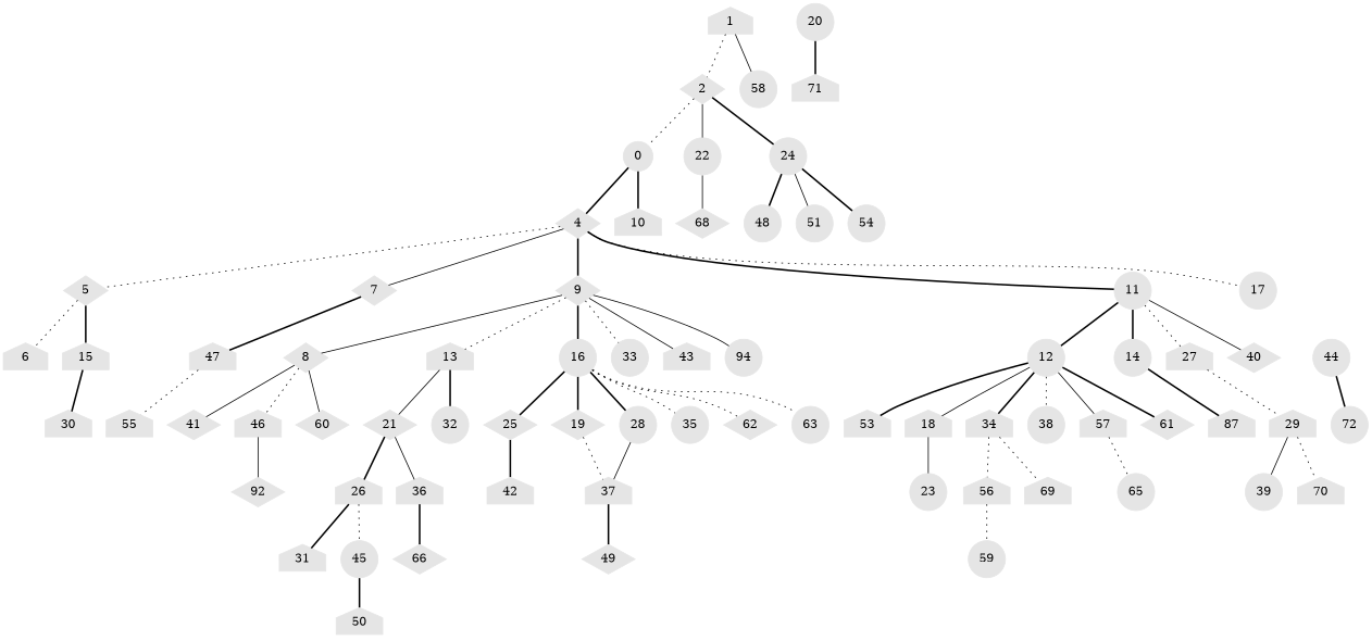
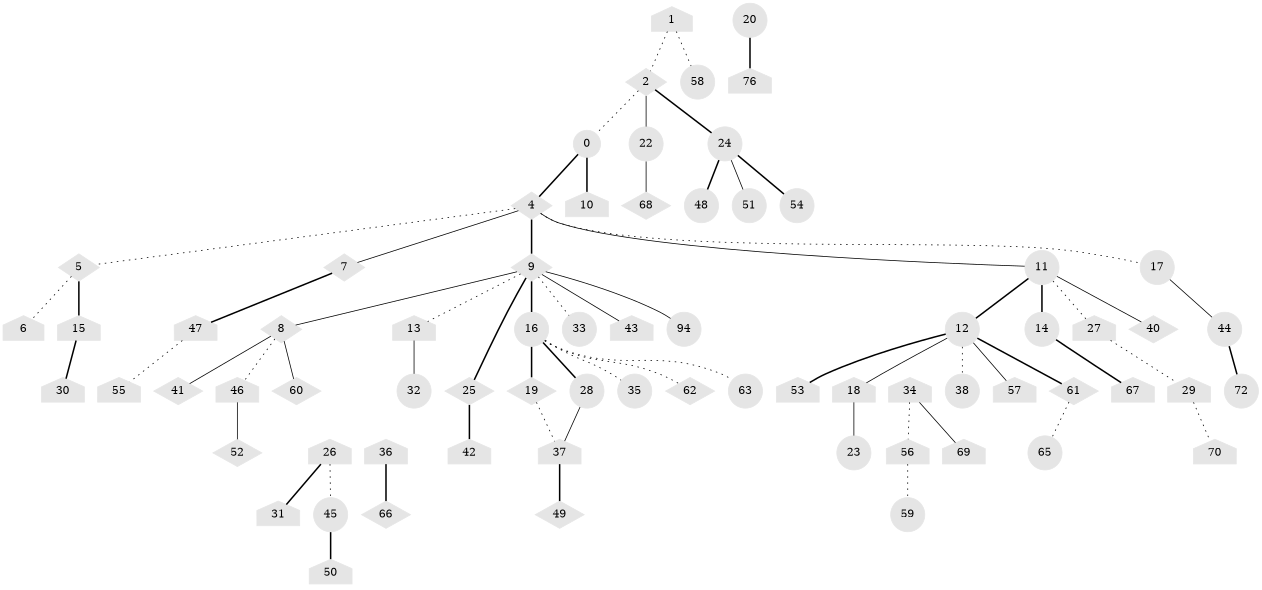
  graph {
    node [color=gray90 shape=house style=filled]
    edge [style=bold]
    2 [shape=diamond]
    1
    58 [shape=circle]
    n4 [label=0 shape=circle]
    22 [shape=circle]
    24 [shape=circle]
    4 [shape=diamond]
    10
    68 [shape=diamond]
    48 [shape=circle]
    51 [shape=circle]
    54 [shape=circle]
    5 [shape=diamond]
    7 [shape=diamond]
    9 [shape=diamond]
    11 [shape=circle]
    17 [shape=circle]
    6
    15
    47
    8 [shape=diamond]
    41 [shape=diamond]
    46
    60 [shape=diamond]
    13
    16 [shape=circle]
    25 [shape=diamond]
    33 [shape=circle]
    43
    n30 [label=94 shape=circle]
    12 [shape=circle]
    14 [shape=circle]
    27
    40 [shape=diamond]
    44 [shape=circle]
    30
    55
-   52 [shape=diamond label=92]
-   21 [shape=diamond]
+   52 [shape=diamond]
    32 [shape=circle]
    19 [shape=diamond]
    28 [shape=circle]
    35 [shape=circle]
    62 [shape=diamond]
    63 [shape=circle]
    42
    53
    18
    34
    38 [shape=circle]
    57
    61 [shape=diamond]
-   67 [label=87]
+   67
    29
    23 [shape=circle]
    56
    69
    65 [shape=circle]
    26
    36
    37
    72 [shape=circle]
    20 [shape=circle]
-   71
+   71 [label=76]
    31
    45 [shape=circle]
    66 [shape=diamond]
    50
-   39 [shape=circle]
    70
    49 [shape=diamond]
    59 [shape=circle]
    2 -- n4 [style=dotted]
    2 -- 22 [style=solid]
    2 -- 24
    1 -- 2 [style=dotted]
-   1 -- 58 [style=solid]
+   1 -- 58 [style=dotted]
    n4 -- 4
    n4 -- 10
    22 -- 68 [style=solid]
    24 -- 48
    24 -- 51 [style=solid]
    24 -- 54
    4 -- 5 [style=dotted]
    4 -- 7 [style=solid]
    4 -- 9
-   4 -- 11
+   4 -- 11 [style=solid]
    4 -- 17 [style=dotted]
    5 -- 6 [style=dotted]
    5 -- 15
    7 -- 47
    9 -- 8 [style=solid]
    9 -- 13 [style=dotted]
    9 -- 16
-   16 -- 25
+   9 -- 25
    9 -- 33 [style=dotted]
    9 -- 43 [style=solid]
    9 -- n30 [style=solid]
    11 -- 12
    11 -- 14
    11 -- 27 [style=dotted]
    11 -- 40 [style=solid]
+   17 -- 44 [style=solid]
    15 -- 30
    47 -- 55 [style=dotted]
    8 -- 41 [style=solid]
    8 -- 46 [style=dotted]
    8 -- 60 [style=solid]
    46 -- 52 [style=solid]
-   13 -- 21 [style=solid]
-   13 -- 32
+   13 -- 32 [style=solid]
    16 -- 19
    16 -- 28
    16 -- 35 [style=dotted]
    16 -- 62 [style=dotted]
    16 -- 63 [style=dotted]
    25 -- 42
    12 -- 53
    12 -- 18 [style=solid]
-   12 -- 34
    12 -- 38 [style=dotted]
    12 -- 57 [style=solid]
    12 -- 61
    14 -- 67
    27 -- 29 [style=dotted]
    44 -- 72
-   21 -- 26
-   21 -- 36 [style=solid]
    19 -- 37 [style=dotted]
    28 -- 37 [style=solid]
    18 -- 23 [style=solid]
    34 -- 56 [style=dotted]
-   34 -- 69 [style=dotted]
-   57 -- 65 [style=dotted]
-   29 -- 39 [style=solid]
+   34 -- 69 [style=solid]
+   61 -- 65 [style=dotted]
    29 -- 70 [style=dotted]
    56 -- 59 [style=dotted]
    26 -- 31
    26 -- 45 [style=dotted]
    36 -- 66
    37 -- 49
    20 -- 71
    45 -- 50
  }
